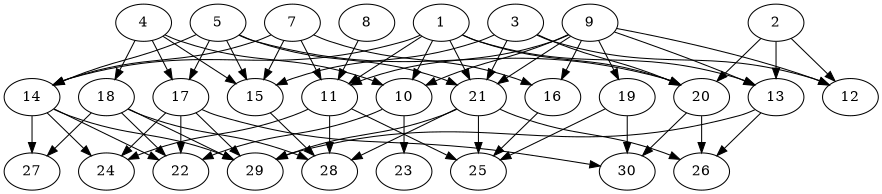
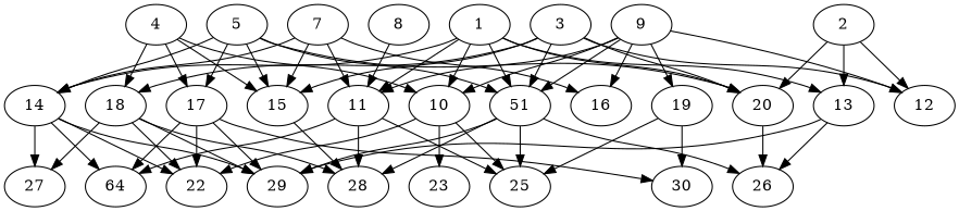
  digraph {
    node [alpha=0.11]
    1 [alpha=0.09 expect_size=6839296]
    10 [alpha=0.01 expect_size=34511872]
    11 [alpha=0.17 expect_size=20916224]
    13 [alpha=0.08 expect_size=24482816]
    14 [expect_size=39956480]
    20 [alpha=0.18 expect_size=12490752]
-   21 [alpha=0.02 expect_size=15580160]
+   21 [alpha=0.02 expect_size=15580160 label=51]
    22 [alpha=0.15 expect_size=8230912]
    23 [alpha=0.03 expect_size=15725568]
    25 [alpha=0.12 expect_size=13152256]
-   24 [alpha=0.14 expect_size=33502208]
+   24 [alpha=0.14 expect_size=33502208 label=64]
    28 [alpha=0.05 expect_size=18057216]
    26 [alpha=0.13 expect_size=40062976]
    29 [alpha=0.09 expect_size=15541248]
    27 [alpha=0.18 expect_size=18214912]
    15 [expect_size=16867328]
    30 [alpha=0.05 expect_size=48728064]
    2 [alpha=0.13 expect_size=26049536]
    12 [alpha=0.03 expect_size=41830400]
    3 [alpha=0.07 expect_size=39556096]
    18 [alpha=0.19 expect_size=17019904]
    4 [alpha=0.10 expect_size=14391296]
    17 [alpha=0.20 expect_size=24803328]
    5 [alpha=0.00 expect_size=19699712]
    7 [alpha=0.17 expect_size=16870400]
    16 [expect_size=17015808]
    8 [alpha=0.16 expect_size=6935552]
    9 [alpha=0.02 expect_size=46736384]
    19 [alpha=0.14 expect_size=7811072]
    1 -> 10
    1 -> 11
    1 -> 13
    1 -> 14
    1 -> 20
    1 -> 21
    10 -> 22
    10 -> 23
-   16 -> 25
+   10 -> 25
    11 -> 25
    11 -> 24
    11 -> 28
    13 -> 26
    13 -> 29
    14 -> 22
    14 -> 24
    14 -> 29
    14 -> 27
    20 -> 26
-   20 -> 30
    21 -> 25
    21 -> 28
    21 -> 26
    21 -> 29
    15 -> 28
    2 -> 13
    2 -> 20
    2 -> 12
    3 -> 20
    3 -> 21
    3 -> 15
    3 -> 12
+   3 -> 18
    18 -> 22
    18 -> 28
    18 -> 29
    18 -> 27
    4 -> 10
    4 -> 15
    4 -> 18
    4 -> 17
    17 -> 22
    17 -> 24
    17 -> 29
    17 -> 30
    5 -> 14
    5 -> 20
    5 -> 21
    5 -> 15
    5 -> 17
    7 -> 11
    7 -> 14
    7 -> 15
    7 -> 16
    8 -> 11
    9 -> 10
    9 -> 11
-   9 -> 13
    9 -> 21
    9 -> 12
    9 -> 16
    9 -> 19
    19 -> 25
    19 -> 30
  }
